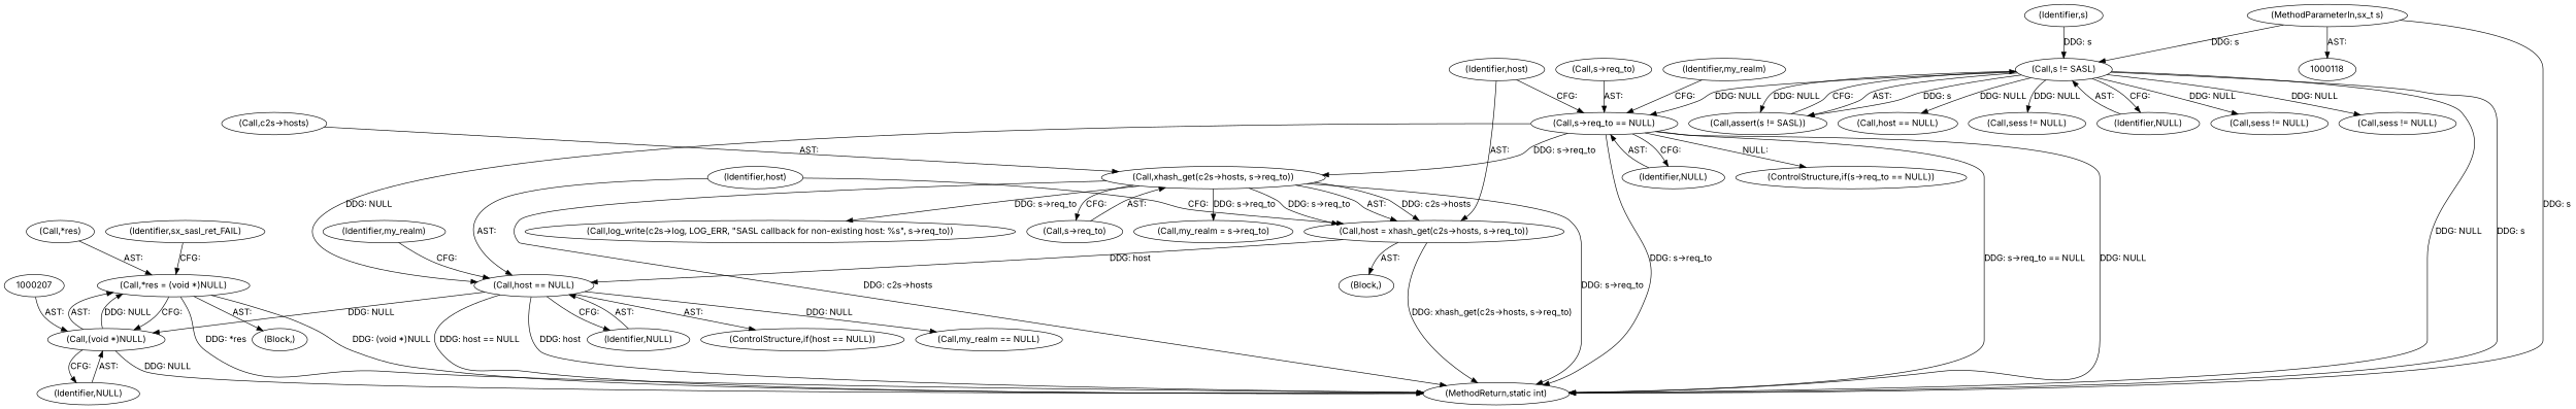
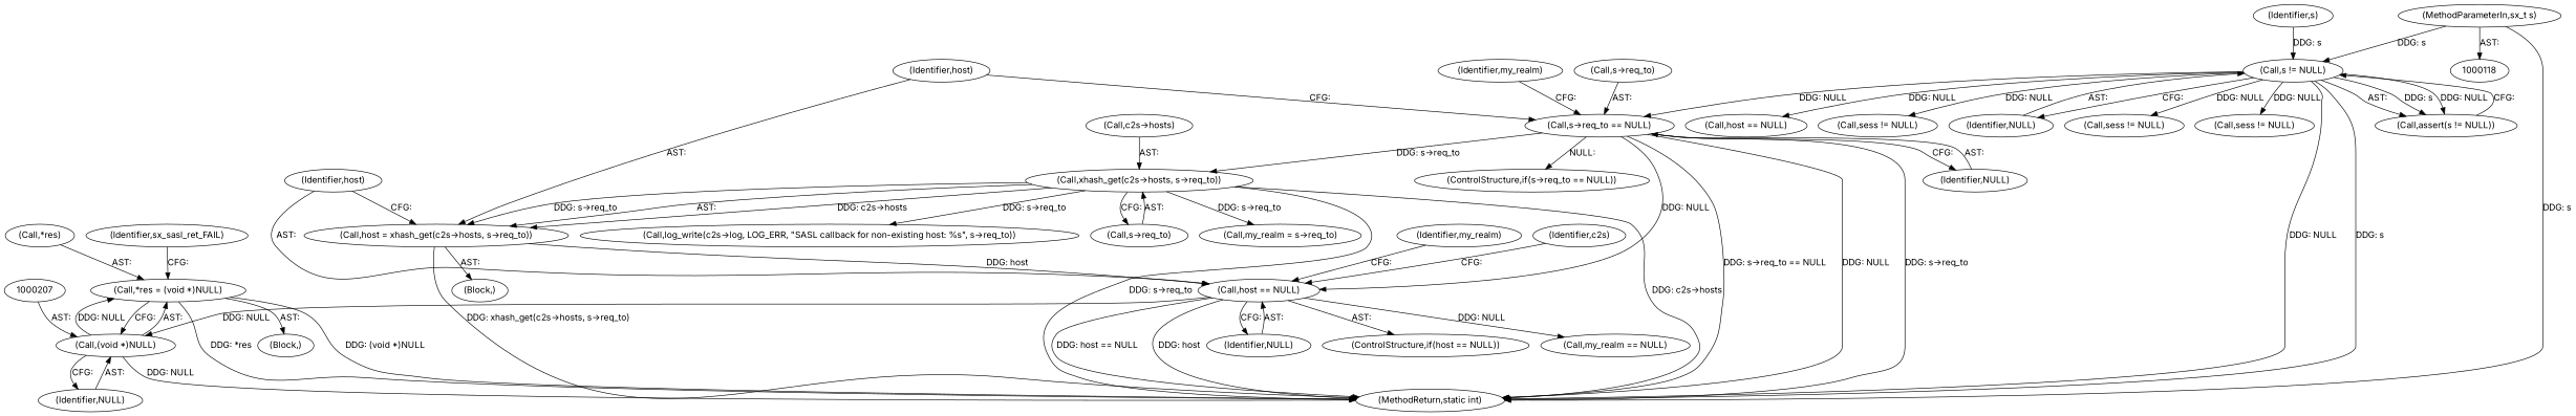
  digraph {
    fontname=Inter
    node [fontname=Inter]
    edge [fontname=Inter]
    n1 [label="(Call,*res = (void *)NULL)"]
    n2 [label="(Call,(void *)NULL)"]
    n3 [label="(Block,)"]
    n4 [label="(MethodReturn,static int)"]
    n5 [label="(Identifier,NULL)"]
    n6 [label="(Call,host == NULL)"]
    n7 [label="(Identifier,NULL)"]
    n8 [label="(ControlStructure,if(host == NULL))"]
    n9 [label="(Call,my_realm == NULL)"]
    n10 [label="(Call,host = xhash_get(c2s->hosts, s->req_to))"]
    n11 [label="(Block,)"]
    n12 [label="(Call,xhash_get(c2s->hosts, s->req_to))"]
    n13 [label="(Call,log_write(c2s->log, LOG_ERR, \"SASL callback for non-existing host: %s\", s->req_to))"]
    n14 [label="(Call,s->req_to)"]
    n15 [label="(Call,my_realm = s->req_to)"]
    n16 [label="(Call,s->req_to == NULL)"]
    n17 [label="(Identifier,NULL)"]
    n18 [label="(ControlStructure,if(s->req_to == NULL))"]
-   n19 [label="(Call,s != SASL)"]
+   n19 [label="(Call,s != NULL)"]
    n20 [label="(Identifier,NULL)"]
-   n21 [label="(Call,assert(s != SASL))"]
+   n21 [label="(Call,assert(s != NULL))"]
    n22 [label="(Call,host == NULL)"]
    n23 [label="(Call,sess != NULL)"]
    n24 [label="(Call,sess != NULL)"]
    n25 [label="(Call,sess != NULL)"]
    n26 [label="(MethodParameterIn,sx_t s)"]
    1000118
    n28 [label="(Identifier,my_realm)"]
    n29 [label="(Call,c2s->hosts)"]
    n30 [label="(Identifier,host)"]
+   n31 [label="(Identifier,c2s)"]
    n32 [label="(Identifier,my_realm)"]
    n33 [label="(Call,*res)"]
    n34 [label="(Identifier,sx_sasl_ret_FAIL)"]
    n35 [label="(Call,s->req_to)"]
    n36 [label="(Identifier,s)"]
    n37 [label="(Identifier,host)"]
    1000207
    n1 -> n2 [label="CFG: "]
    n1 -> n3 [label="AST: "]
    n1 -> n4 [label="DDG: (void *)NULL"]
    n1 -> n4 [label="DDG: *res"]
    n2 -> n1 [label="AST: "]
    n2 -> n1 [label="DDG: NULL"]
    n2 -> n4 [label="DDG: NULL"]
    n2 -> n5 [label="CFG: "]
    n5 -> n2 [label="AST: "]
    n6 -> n2 [label="DDG: NULL"]
    n6 -> n4 [label="DDG: host == NULL"]
    n6 -> n4 [label="DDG: host"]
    n6 -> n7 [label="CFG: "]
    n6 -> n8 [label="AST: "]
    n6 -> n9 [label="DDG: NULL"]
    n7 -> n6 [label="AST: "]
    n10 -> n4 [label="DDG: xhash_get(c2s->hosts, s->req_to)"]
    n10 -> n6 [label="DDG: host"]
    n10 -> n11 [label="AST: "]
    n12 -> n4 [label="DDG: s->req_to"]
    n12 -> n4 [label="DDG: c2s->hosts"]
    n12 -> n10 [label="AST: "]
    n12 -> n10 [label="DDG: c2s->hosts"]
    n12 -> n10 [label="DDG: s->req_to"]
    n12 -> n13 [label="DDG: s->req_to"]
    n12 -> n14 [label="CFG: "]
    n12 -> n15 [label="DDG: s->req_to"]
    n14 -> n12 [label="AST: "]
    n16 -> n4 [label="DDG: s->req_to"]
    n16 -> n4 [label="DDG: s->req_to == NULL"]
    n16 -> n4 [label="DDG: NULL"]
    n16 -> n6 [label="DDG: NULL"]
    n16 -> n12 [label="DDG: s->req_to"]
    n16 -> n17 [label="CFG: "]
    n16 -> n18 [label="NULL: "]
    n17 -> n16 [label="AST: "]
    n19 -> n4 [label="DDG: NULL"]
    n19 -> n4 [label="DDG: s"]
    n19 -> n16 [label="DDG: NULL"]
    n19 -> n20 [label="CFG: "]
    n19 -> n21 [label="AST: "]
    n19 -> n21 [label="DDG: s"]
    n19 -> n21 [label="DDG: NULL"]
    n19 -> n22 [label="DDG: NULL"]
    n19 -> n23 [label="DDG: NULL"]
    n19 -> n24 [label="DDG: NULL"]
    n19 -> n25 [label="DDG: NULL"]
    n20 -> n19 [label="AST: "]
    n21 -> n19 [label="CFG: "]
    n26 -> n4 [label="DDG: s"]
    n26 -> n19 [label="DDG: s"]
    n26 -> 1000118 [label="AST: "]
    n28 -> n6 [label="CFG: "]
    n29 -> n12 [label="AST: "]
    n30 -> n10 [label="AST: "]
    n30 -> n16 [label="CFG: "]
+   n31 -> n6 [label="CFG: "]
    n32 -> n16 [label="CFG: "]
    n33 -> n1 [label="AST: "]
    n34 -> n1 [label="CFG: "]
    n35 -> n16 [label="AST: "]
    n36 -> n19 [label="DDG: s"]
    n37 -> n6 [label="AST: "]
    n37 -> n10 [label="CFG: "]
    1000207 -> n2 [label="AST: "]
  }
